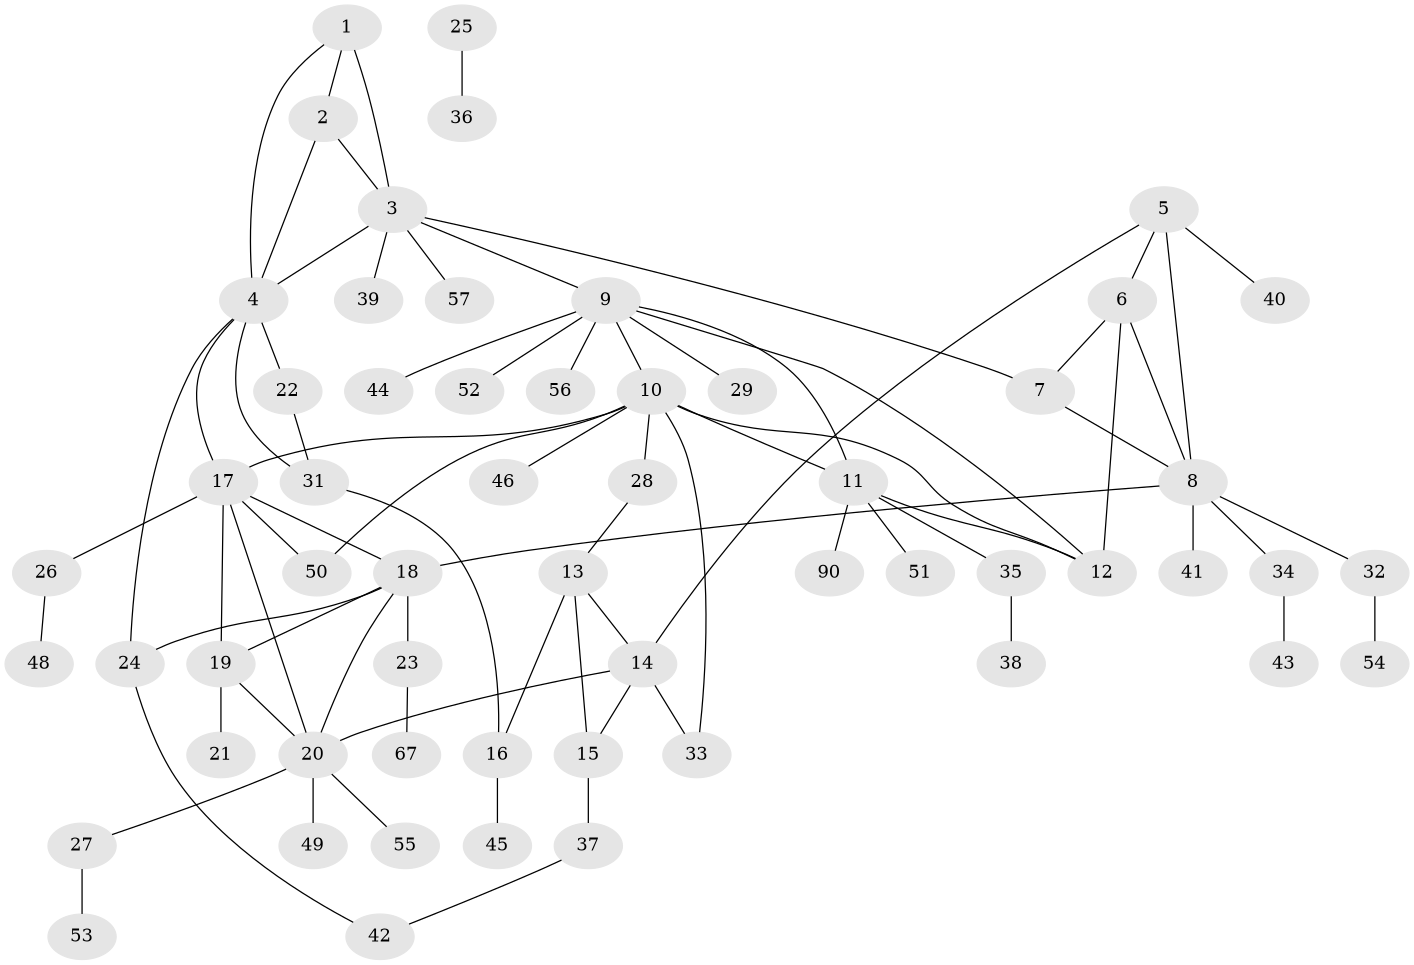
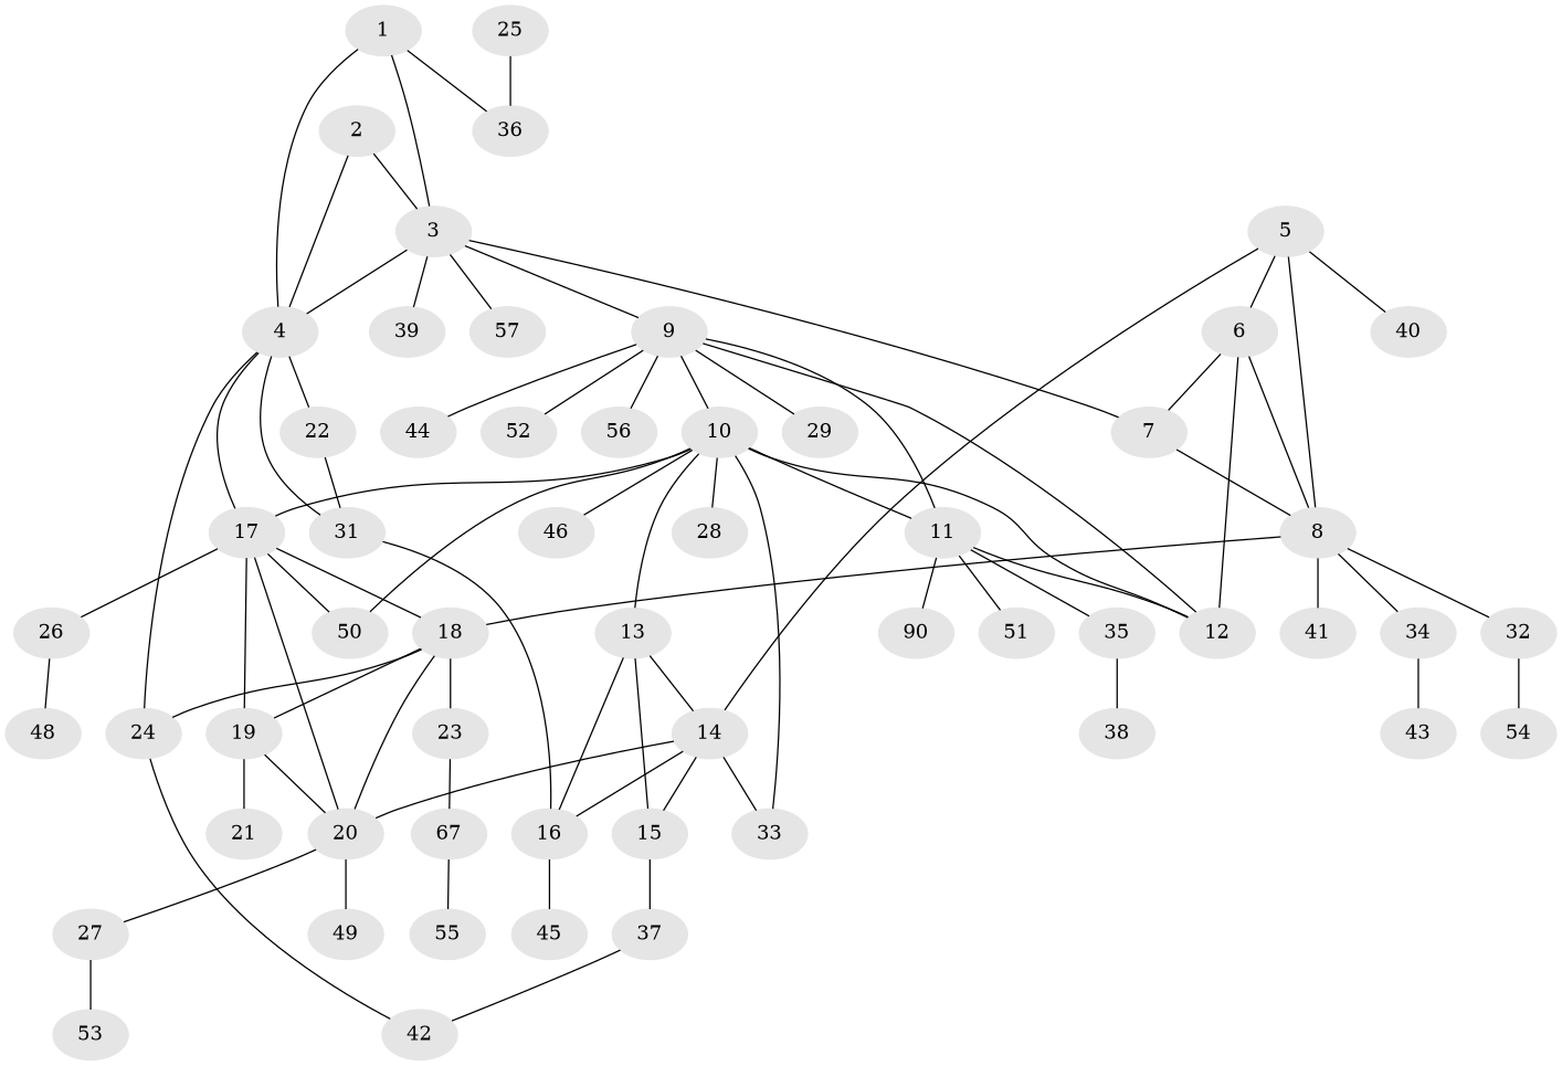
  graph {
    node [color=gray90 style=filled]
    edge [weight=1.0]
    1
    2
    3
    4
    7
    9
    39
    57
    17
    22
    24
    31
    8
    12
    10
    11
    29
    44
    52
    56
    25
    36
    13
    14
    15
    16
    18
    50
    20
    19
    26
    42
    5
    6
    40
    32
    34
    41
    33
    23
    54
    43
    28
    46
    n45 [label=90]
    35
    51
    38
    37
    45
    27
    49
    55
    21
    48
    n56 [label=67]
    53
-   1 -- 2 [weight=2.0]
+   1 -- 36 [weight=2.0]
    1 -- 3
    1 -- 4
    2 -- 3
    2 -- 4
    3 -- 4
    3 -- 7
    3 -- 9
    3 -- 39
    3 -- 57
    4 -- 17
    4 -- 22
    4 -- 24
    4 -- 31
    7 -- 8
    9 -- 12
    9 -- 10
    9 -- 11
    9 -- 29
    9 -- 44
    9 -- 52
    9 -- 56
    17 -- 18
    17 -- 50
    17 -- 20
    17 -- 19
    17 -- 26
    22 -- 31
    24 -- 42
    31 -- 16
    8 -- 18
    8 -- 32
    8 -- 34
    8 -- 41
    10 -- 17
    10 -- 12
    10 -- 11
-   28 -- 13
+   10 -- 13
    10 -- 50
    10 -- 33
    10 -- 28
    10 -- 46
    11 -- 12
    11 -- n45
    11 -- 35
    11 -- 51
    25 -- 36
    13 -- 14
    13 -- 15
    13 -- 16
    14 -- 15
+   14 -- 16
    14 -- 20
    14 -- 33
    15 -- 37
    16 -- 45
    18 -- 24
    18 -- 20
    18 -- 19
    18 -- 23
    20 -- 27
    20 -- 49
-   20 -- 55
+   n56 -- 55
    19 -- 20
    19 -- 21
    26 -- 48
    5 -- 8
    5 -- 14
    5 -- 6
    5 -- 40
    6 -- 7
    6 -- 8
    6 -- 12
    32 -- 54
    34 -- 43
    23 -- n56
    35 -- 38
    37 -- 42
    27 -- 53
  }
